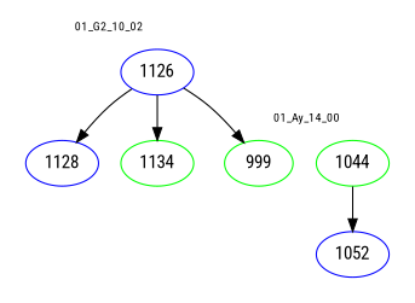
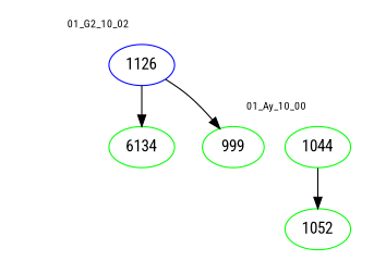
  digraph {
    fontname="Roboto Condensed"
    node [color=green fontname="Roboto Condensed"]
    edge [color=black fontname="Roboto Condensed"]
    n1 [label=1044]
    n2 [label=999]
-   n3 [color=blue label=1052]
+   n3 [label=1052]
    n4 [color=blue label=1126]
-   n5 [color=blue label=1128]
-   n6 [label=1134]
+   n6 [label=6134]
    subgraph cluster_1 {
      color=white
      fontsize=10
-     label="01_Ay_14_00"
+     label="01_Ay_10_00"
      n1
      n2
      n3
    }
    subgraph cluster_2 {
      color=white
      fontsize=10
      label="01_G2_10_02"
      n4
-     n5
      n6
    }
    n1 -> n3
    n4 -> n2
-   n4 -> n5
    n4 -> n6
  }
